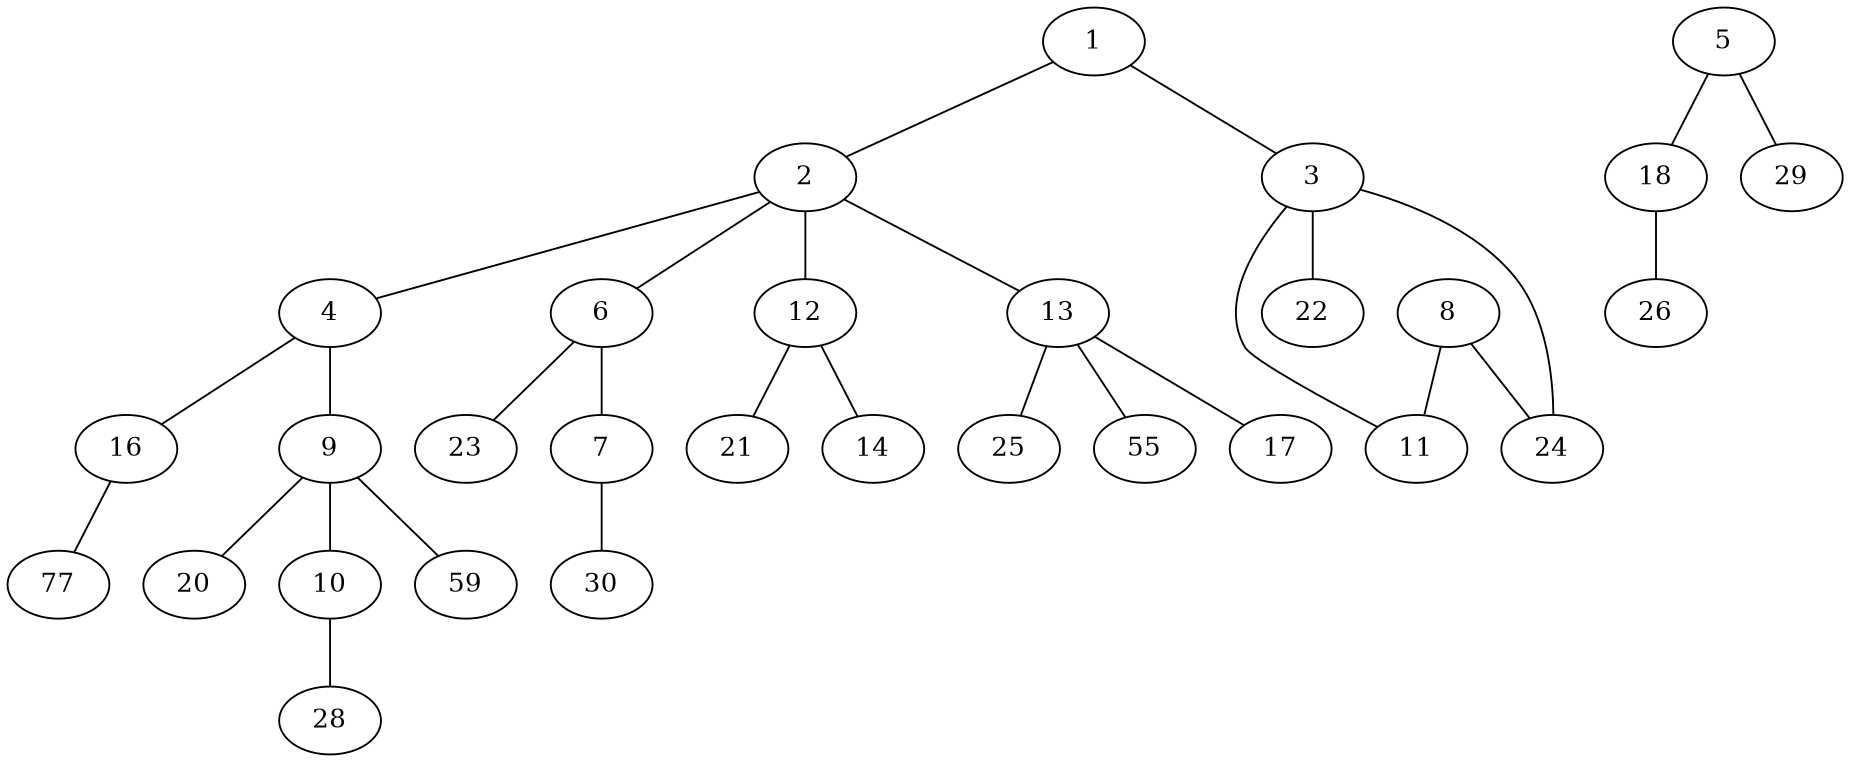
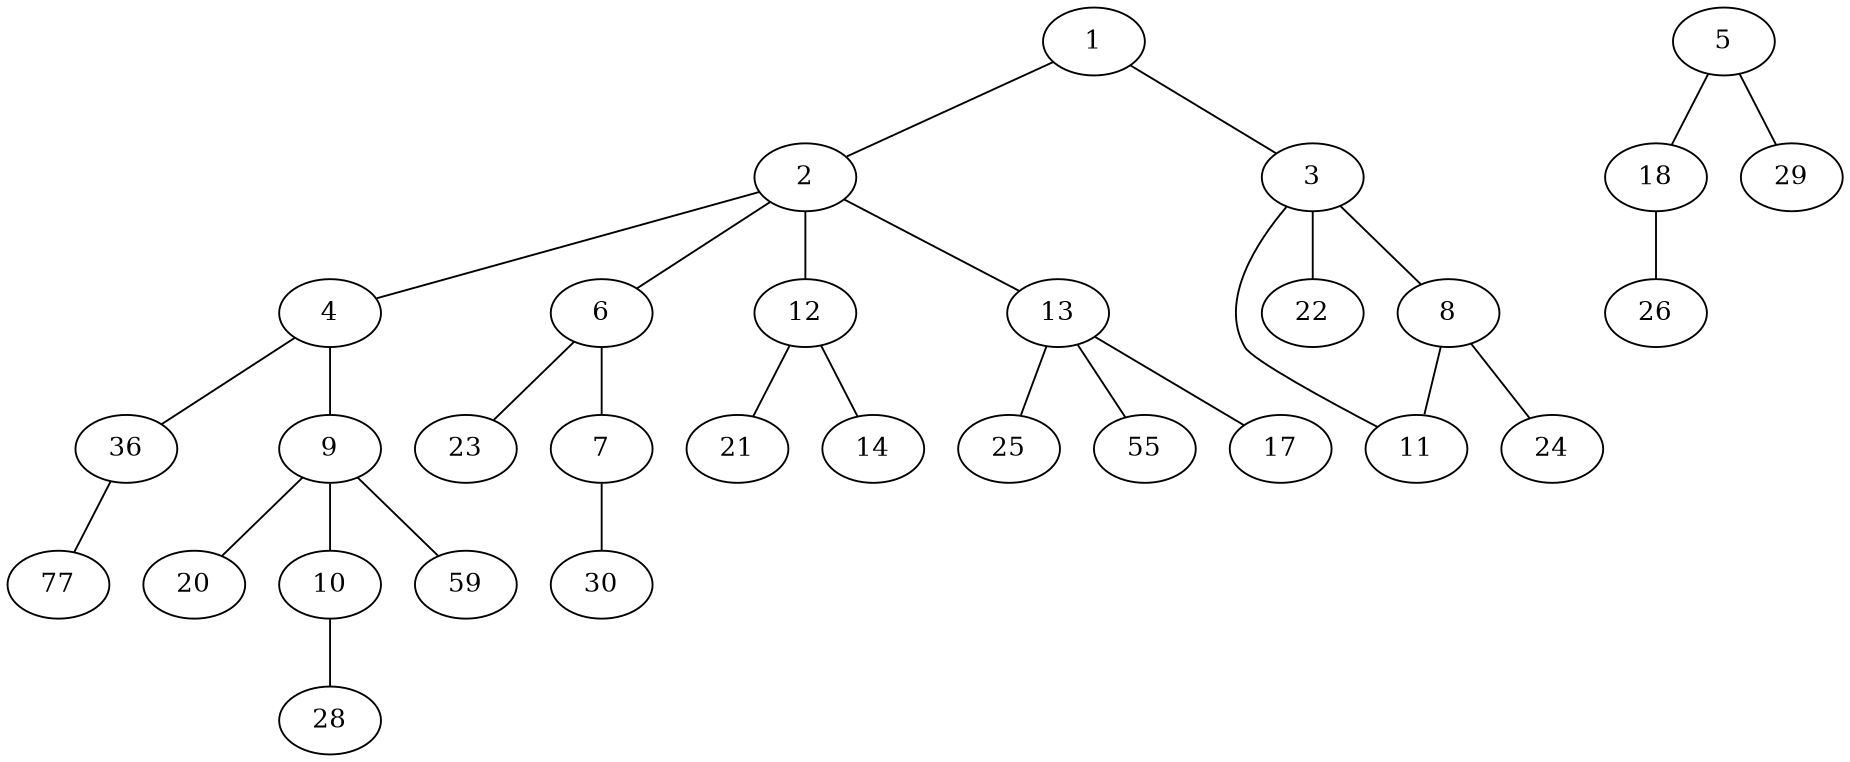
  graph {
    1
    2
    3
    4
    6
    12
    13
    8
    22
    11
    9
-   16
+   16 [label=36]
    7
    23
    14
    21
    n17 [label=55]
    17
    25
    5
    18
    29
    24
    10
    n25 [label=59]
    20
    n27 [label=77]
    30
    26
    28
    1 -- 2
    1 -- 3
    2 -- 4
    2 -- 6
    2 -- 12
    2 -- 13
-   3 -- 24
+   3 -- 8
    3 -- 22
    3 -- 11
    4 -- 9
    4 -- 16
    6 -- 7
    6 -- 23
    12 -- 14
    12 -- 21
    13 -- n17
    13 -- 17
    13 -- 25
    8 -- 11
    8 -- 24
    9 -- 10
    9 -- n25
    9 -- 20
    16 -- n27
    7 -- 30
    5 -- 18
    5 -- 29
    18 -- 26
    10 -- 28
  }
